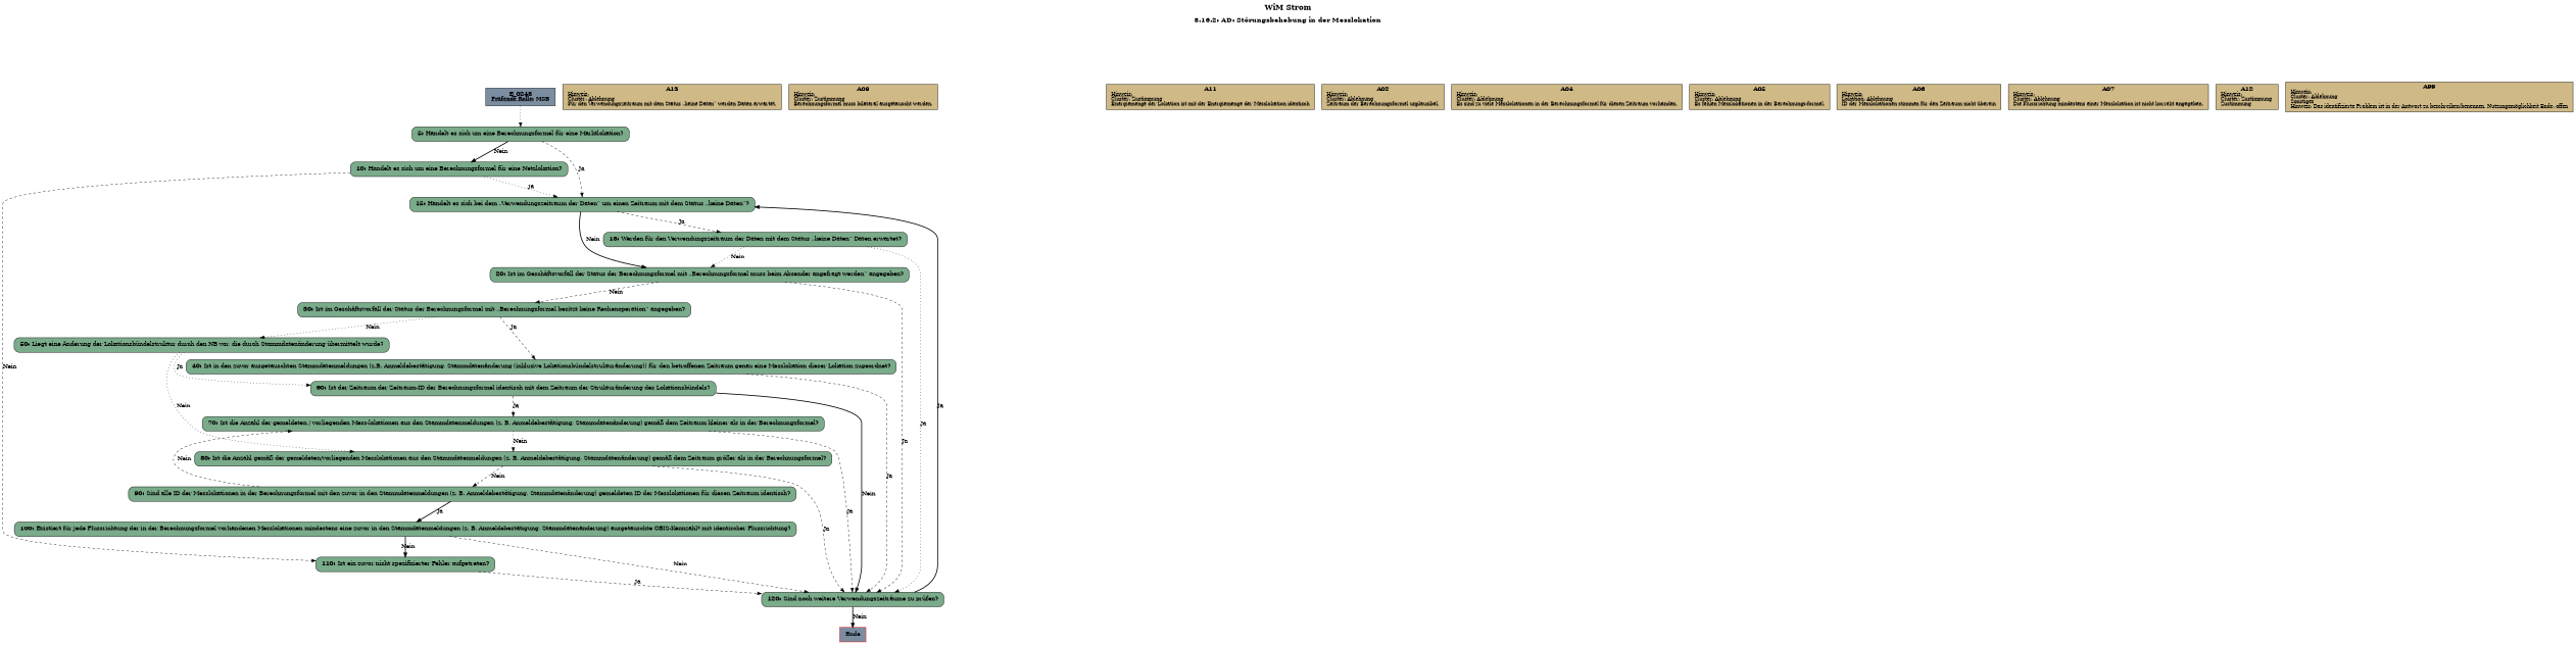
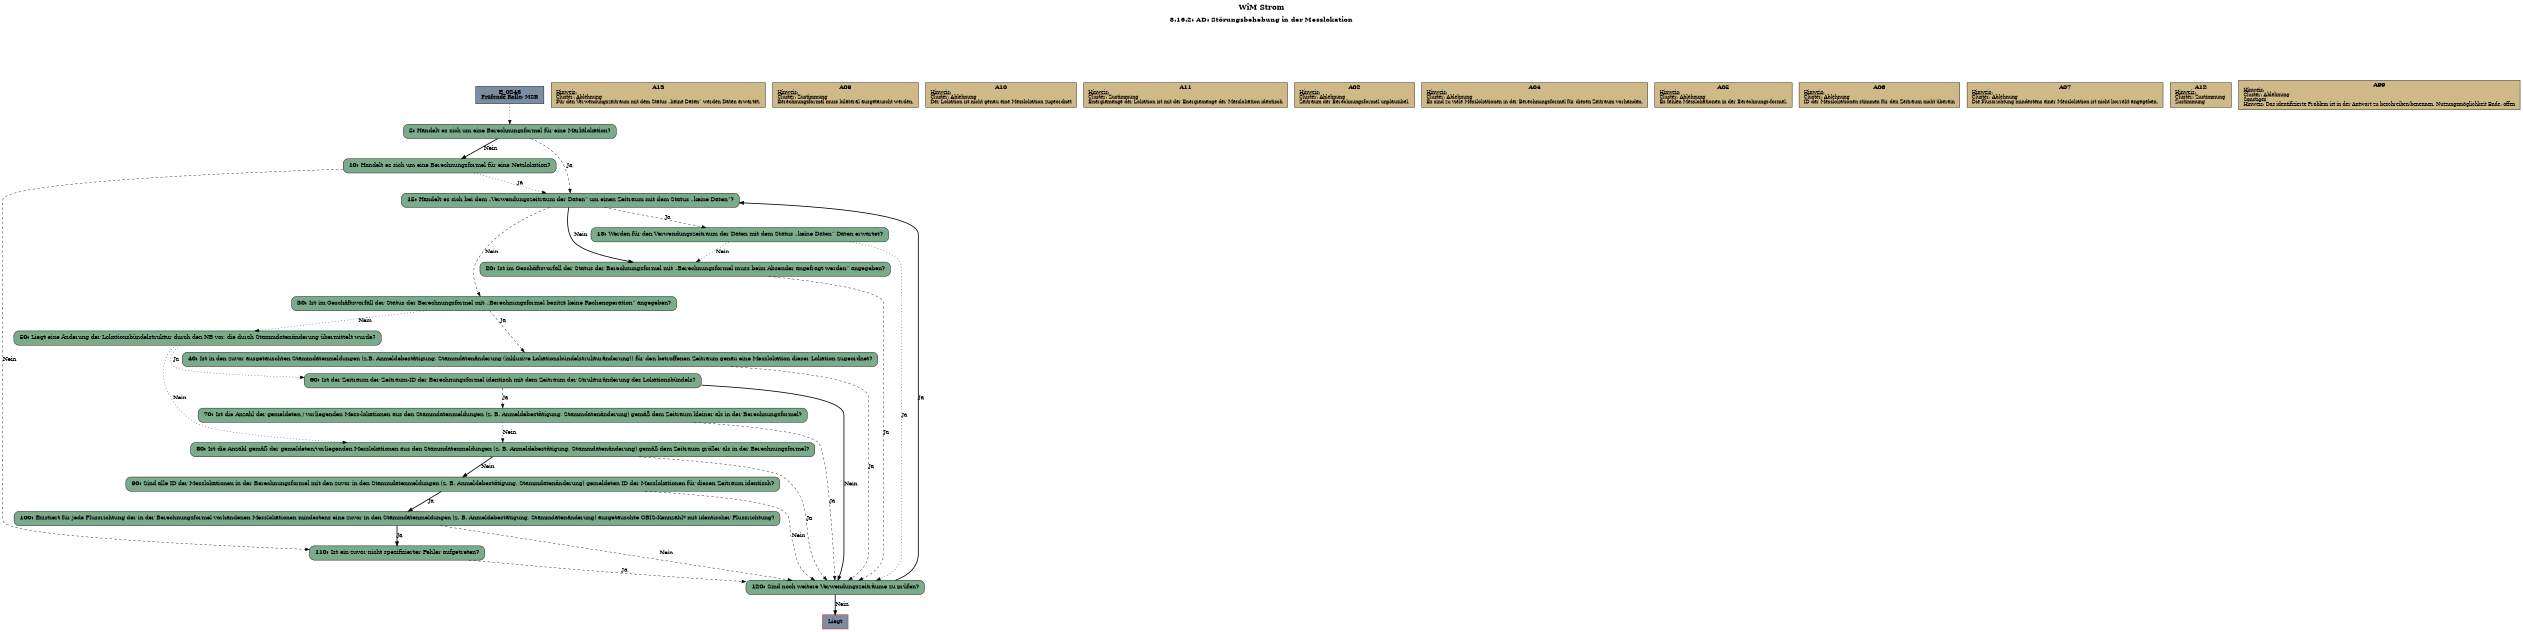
  digraph {
    label=<<B><FONT POINT-SIZE="18">WiM Strom</FONT></B><BR/><BR/><B><FONT POINT-SIZE="16">8.16.2: AD: Störungsbehebung in der Messlokation</FONT></B><BR/><BR/><BR/><BR/>>
    labelloc=t
    node [fillcolor="#7aab8a" margin="0.2,0.12" shape=box style="filled,rounded"]
    edge [style=dashed]
    n1 [fillcolor="#7a8da1" label=<<B>E_0248</B><BR align="center"/><FONT point-size="12"><B><U>Prüfende Rolle:</U> MSB</B></FONT><BR align="center"/>> style=filled]
    n2 [label=<<B>5: </B>Handelt es sich um eine Berechnungsformel für eine Marktlokation?<BR align="left"/>>]
    n3 [label=<<B>10: </B>Handelt es sich um eine Berechnungsformel für eine Netzlokation?<BR align="left"/>>]
    n4 [label=<<B>15: </B>Handelt es sich bei dem „Verwendungszeitraum der Daten“ um einen Zeitraum mit dem Status „keine Daten“?<BR align="left"/>>]
    n5 [label=<<B>110: </B>Ist ein zuvor nicht spezifizierter Fehler aufgetreten?<BR align="left"/>>]
    n6 [label=<<B>18: </B>Werden für den Verwendungszeitraum der Daten mit dem Status „keine Daten“ Daten erwartet?<BR align="left"/>>]
    n7 [label=<<B>20: </B>Ist im Geschäftsvorfall der Status der Berechnungsformel mit „Berechnungsformel muss beim Absender angefragt werden“ angegeben?<BR align="left"/>>]
    n8 [label=<<B>120: </B>Sind noch weitere Verwendungszeiträume zu prüfen?<BR align="left"/>>]
    n9 [label=<<B>30: </B>Ist im Geschäftsvorfall der Status der Berechnungsformel mit „Berechnungsformel besitzt keine Rechenoperation“ angegeben?<BR align="left"/>>]
-   n10 [color=red fillcolor="#7a8da1" label=Ende style=filled]
+   n10 [color=red fillcolor="#7a8da1" label=Liegt style=filled]
    n11 [fillcolor="#cfb986" label=<<B>A13</B><BR align="center"/><FONT point-size="12"><U>Hinweis:</U><BR align="left"/>Cluster: Ablehnung<BR align="left"/>Für den Verwendungszeitraum mit dem Status „keine Daten“ werden Daten erwartet.<BR align="left"/></FONT>> margin="0.17,0.08" style=filled]
    n12 [label=<<B>40: </B>Ist in den zuvor ausgetauschten Stammdatenmeldungen (z.B. Anmeldebestätigung, Stammdatenänderung (inklusive Lokationsbündelstrukturänderung)) für den betroffenen Zeitraum genau eine Messlokation dieser Lokation zugeordnet?<BR align="left"/>>]
    n13 [label=<<B>50: </B>Liegt eine Änderung der Lokationsbündelstruktur durch den NB vor, die durch Stammdatenänderung übermittelt wurde?<BR align="left"/>>]
    n14 [fillcolor="#cfb986" label=<<B>A09</B><BR align="center"/><FONT point-size="12"><U>Hinweis:</U><BR align="left"/>Cluster: Zustimmung<BR align="left"/>Berechnungsformel muss bilateral ausgetauscht werden.<BR align="left"/></FONT>> margin="0.17,0.08" style=filled]
    n15 [label=<<B>60: </B>Ist der Zeitraum der Zeitraum-ID der Berechnungsformel identisch mit dem Zeitraum der Strukturänderung des Lokationsbündels?<BR align="left"/>>]
    n16 [label=<<B>80: </B>Ist die Anzahl gemäß der gemeldeten/vorliegenden Messlokationen aus den Stammdatenmeldungen (z. B. Anmeldebestätigung, Stammdatenänderung) gemäß dem Zeitraum größer als in der Berechnungsformel?<BR align="left"/>>]
+   n17 [fillcolor="#cfb986" label=<<B>A10</B><BR align="center"/><FONT point-size="12"><U>Hinweis:</U><BR align="left"/>Cluster: Ablehnung<BR align="left"/>Der Lokation ist nicht genau eine Messlokation zugeordnet<BR align="left"/></FONT>> margin="0.17,0.08" style=filled]
    n18 [fillcolor="#cfb986" label=<<B>A11</B><BR align="center"/><FONT point-size="12"><U>Hinweis:</U><BR align="left"/>Cluster: Zustimmung<BR align="left"/>Energiemenge der Lokation ist mit der Energiemenge der Messlokation identisch<BR align="left"/></FONT>> margin="0.17,0.08" style=filled]
    n19 [label=<<B>70: </B>Ist die Anzahl der gemeldeten / vorliegenden Mess-lokationen aus den Stammdatenmeldungen (z. B. Anmeldebestätigung, Stammdatenänderung) gemäß dem Zeitraum kleiner als in der Berechnungsformel?<BR align="left"/>>]
    n20 [fillcolor="#cfb986" label=<<B>A02</B><BR align="center"/><FONT point-size="12"><U>Hinweis:</U><BR align="left"/>Cluster: Ablehnung<BR align="left"/>Zeitraum der Berechnungsformel unplausibel.<BR align="left"/></FONT>> margin="0.17,0.08" style=filled]
    n21 [label=<<B>90: </B>Sind alle ID der Messlokationen in der Berechnungsformel mit den zuvor in den Stammdatenmeldungen (z. B. Anmeldebestätigung, Stammdatenänderung) gemeldeten ID der Messlokationen für diesen Zeitraum identisch?<BR align="left"/>>]
    n22 [fillcolor="#cfb986" label=<<B>A04</B><BR align="center"/><FONT point-size="12"><U>Hinweis:</U><BR align="left"/>Cluster: Ablehnung<BR align="left"/>Es sind zu viele Messlokationen in der Berechnungsformel für diesen Zeitraum vorhanden.<BR align="left"/></FONT>> margin="0.17,0.08" style=filled]
    n23 [label=<<B>100: </B>Existiert für jede Flussrichtung der in der Berechnungsformel vorhandenen Messlokationen mindestens eine zuvor in den Stammdatenmeldungen (z. B. Anmeldebestätigung, Stammdatenänderung) ausgetauschte OBIS-Kennzahl* mit identischer Flussrichtung?<BR align="left"/>>]
    n24 [fillcolor="#cfb986" label=<<B>A05</B><BR align="center"/><FONT point-size="12"><U>Hinweis:</U><BR align="left"/>Cluster: Ablehnung<BR align="left"/>Es fehlen Messlokationen in der Berechnungs-formel.<BR align="left"/></FONT>> margin="0.17,0.08" style=filled]
-   n25 [fillcolor="#cfb986" label=<<B>A06</B><BR align="center"/><FONT point-size="12"><U>Hinweis:</U><BR align="left"/>Lokation: Ablehnung<BR align="left"/>ID der Messlokationen stimmen für den Zeitraum nicht überein<BR align="left"/></FONT>> margin="0.17,0.08" style=filled]
+   n25 [fillcolor="#cfb986" label=<<B>A06</B><BR align="center"/><FONT point-size="12"><U>Hinweis:</U><BR align="left"/>Cluster: Ablehnung<BR align="left"/>ID der Messlokationen stimmen für den Zeitraum nicht überein<BR align="left"/></FONT>> margin="0.17,0.08" style=filled]
    n26 [fillcolor="#cfb986" label=<<B>A07</B><BR align="center"/><FONT point-size="12"><U>Hinweis:</U><BR align="left"/>Cluster: Ablehnung<BR align="left"/>Die Flussrichtung mindestens einer Messlokation ist nicht korrekt angegeben.<BR align="left"/></FONT>> margin="0.17,0.08" style=filled]
    n27 [fillcolor="#cfb986" label=<<B>A12</B><BR align="center"/><FONT point-size="12"><U>Hinweis:</U><BR align="left"/>Cluster: Zustimmung <BR align="left"/>Zustimmung<BR align="left"/></FONT>> margin="0.17,0.08" style=filled]
    n28 [fillcolor="#cfb986" label=<<B>A99</B><BR align="center"/><FONT point-size="12"><U>Hinweis:</U><BR align="left"/>Cluster: Ablehnung <BR align="left"/>Sonstiges <BR align="left"/>Hinweis: Das identifizierte Problem ist in der Antwort zu beschreiben/benennen. Nutzungsmöglichkeit Ende: offen<BR align="left"/></FONT>> margin="0.17,0.08" style=filled]
    n1 -> n2 [style=dotted]
    n2 -> n3 [label=Nein style=bold]
    n2 -> n4 [label=Ja]
    n3 -> n4 [label=Ja style=dotted]
    n3 -> n5 [label=Nein]
    n4 -> n6 [label=Ja]
    n4 -> n7 [label=Nein style=bold]
    n5 -> n8 [label=Ja]
    n6 -> n7 [label=Nein style=dotted]
    n6 -> n8 [label=Ja style=dotted]
    n7 -> n8 [label=Ja]
-   n7 -> n9 [label=Nein]
+   n4 -> n9 [label=Nein]
    n8 -> n4 [label=Ja style=bold]
    n8 -> n10 [label=Nein style=bold]
    n9 -> n12 [label=Ja]
    n9 -> n13 [label=Nein style=dotted]
    n12 -> n8 [label=Ja]
    n13 -> n15 [label=Ja style=dotted]
    n13 -> n16 [label=Nein style=dotted]
    n15 -> n8 [label=Nein style=bold]
    n15 -> n19 [label=Ja]
    n16 -> n8 [label=Ja]
-   n16 -> n21 [label=Nein]
+   n16 -> n21 [label=Nein style=bold]
    n19 -> n8 [label=Ja]
    n19 -> n16 [label=Nein style=dotted]
-   n21 -> n19 [label=Nein]
+   n21 -> n8 [label=Nein]
    n21 -> n23 [label=Ja style=bold]
-   n23 -> n5 [label=Nein style=bold]
+   n23 -> n5 [label=Ja style=bold]
    n23 -> n8 [label=Nein]
  }
